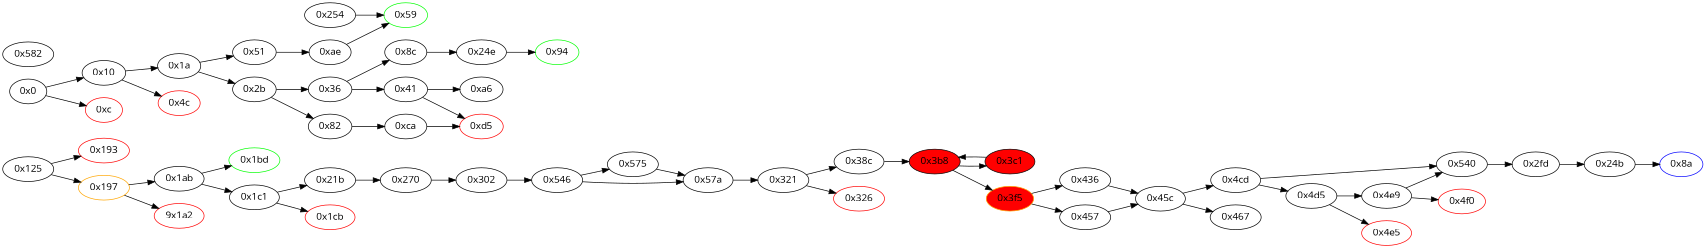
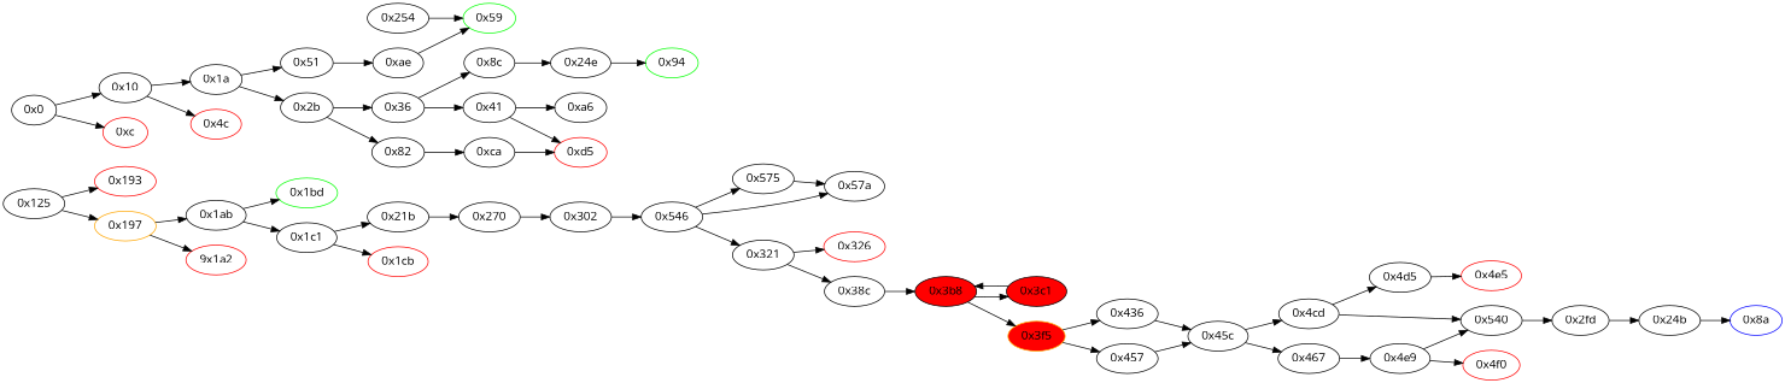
  strict digraph {
    fontname="Open Sans"
    rankdir=LR
    node [fillcolor=white fontname="Open Sans" style=filled]
    edge [fontname="Open Sans"]
    "0x3b8" [fillcolor=red]
    "0x3c1" [fillcolor=red]
    "0x3f5" [color=orange fillcolor=red]
    "0x436"
    "0x457"
    "0x51"
    "0xae"
    "0x59" [color=green]
    "0x4f0" [color=red]
    "0x302"
    "0x546"
    "0x575"
    "0x57a"
    "0x193" [color=red]
    "0x270"
    "0x321"
    "0x2b"
    "0x36"
    "0x82"
    "0x8c"
    "0x41"
    "0xca"
    "0x8a" [color=blue]
    "0x24b"
    "0x1bd" [color=green]
    "0x1ab"
    "0x1c1"
    "0x21b"
    "0x1cb" [color=red]
    "0x45c"
    "0x4cd"
    "0x467" [color=black]
    "0x540"
    "0x4d5"
    n35 [color=red label="9x1a2"]
    "0x254"
    "0x1a"
    "0xd5" [color=red]
    "0x125"
    "0x197" [color=orange]
    "0x2fd"
    "0x38c"
    "0x4e9"
    "0x4e5" [color=red]
    "0x24e"
    "0x94" [color=green]
-   "0x582"
    "0x326" [color=red]
    "0xa6"
    "0x4c" [color=red]
    "0x0"
    "0x10"
    "0xc" [color=red]
    "0x3b8" -> "0x3c1"
    "0x3b8" -> "0x3f5"
    "0x3c1" -> "0x3b8"
    "0x3f5" -> "0x436"
    "0x3f5" -> "0x457"
    "0x436" -> "0x45c"
    "0x457" -> "0x45c"
    "0x51" -> "0xae"
    "0xae" -> "0x59"
    "0x302" -> "0x546"
    "0x546" -> "0x575"
    "0x546" -> "0x57a"
    "0x575" -> "0x57a"
-   "0x57a" -> "0x321"
+   "0x546" -> "0x321"
    "0x270" -> "0x302"
    "0x321" -> "0x38c"
    "0x321" -> "0x326"
    "0x2b" -> "0x36"
    "0x2b" -> "0x82"
    "0x36" -> "0x8c"
    "0x36" -> "0x41"
    "0x82" -> "0xca"
    "0x8c" -> "0x24e"
    "0x41" -> "0xd5"
    "0x41" -> "0xa6"
    "0xca" -> "0xd5"
    "0x24b" -> "0x8a"
    "0x1ab" -> "0x1bd"
    "0x1ab" -> "0x1c1"
    "0x1c1" -> "0x21b"
    "0x1c1" -> "0x1cb"
    "0x21b" -> "0x270"
    "0x45c" -> "0x4cd"
    "0x45c" -> "0x467"
    "0x4cd" -> "0x540"
    "0x4cd" -> "0x4d5"
    "0x540" -> "0x2fd"
-   "0x4d5" -> "0x4e9"
+   "0x467" -> "0x4e9"
    "0x4d5" -> "0x4e5"
    "0x254" -> "0x59"
    "0x1a" -> "0x51"
    "0x1a" -> "0x2b"
    "0x125" -> "0x193"
    "0x125" -> "0x197"
    "0x197" -> "0x1ab"
    "0x197" -> n35
    "0x2fd" -> "0x24b"
    "0x38c" -> "0x3b8"
    "0x4e9" -> "0x4f0"
    "0x4e9" -> "0x540"
    "0x24e" -> "0x94"
    "0x0" -> "0x10"
    "0x0" -> "0xc"
    "0x10" -> "0x1a"
    "0x10" -> "0x4c"
  }
